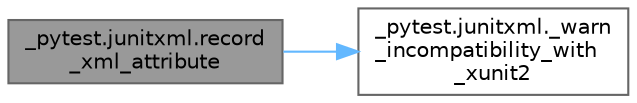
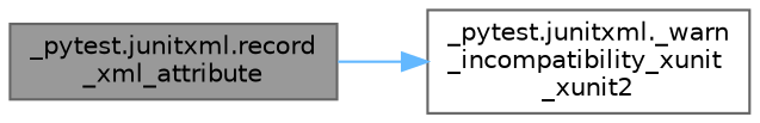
  digraph {
    rankdir=LR
    node [fontname=Helvetica fontsize=10 shape=box style=filled]
    n1 [color=gray40 fillcolor=grey60 fontcolor=black height=0.2 label="_pytest.junitxml.record\l_xml_attribute" width=0.4]
-   n2 [color=grey40 fillcolor=white height=0.2 label="_pytest.junitxml._warn\l_incompatibility_with\l_xunit2" width=0.4]
+   n2 [color=grey40 fillcolor=white height=0.2 label="_pytest.junitxml._warn\l_incompatibility_xunit\l_xunit2" width=0.4]
    n1 -> n2 [color=steelblue1 fontname=Helvetica fontsize=10 labelfontname=Helvetica labelfontsize=10 style=solid]
  }
